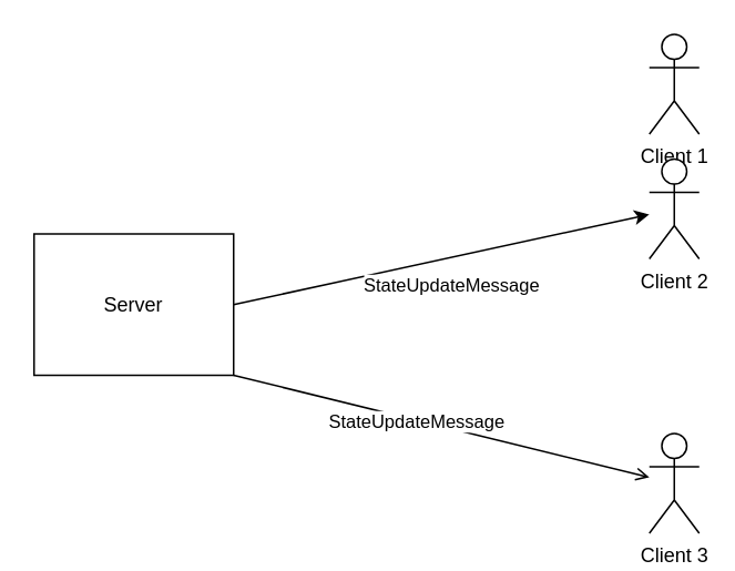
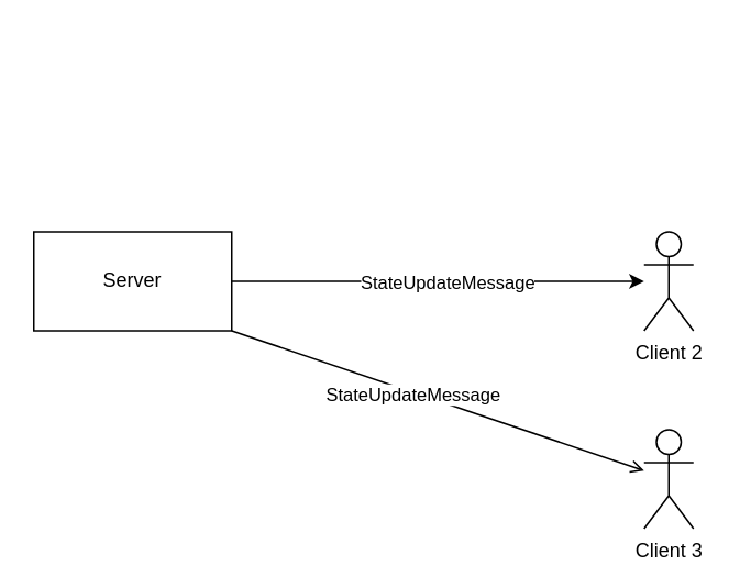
  <mxCell id="0" />
  <mxCell id="1" parent="0" />
- <mxCell id="2" value="Server" style="rounded=0;whiteSpace=wrap;html=1;" vertex="1" parent="1"><mxGeometry x="20" y="140" width="120" height="85" as="geometry" /></mxCell>
- <mxCell id="3" value="Client 1" style="shape=umlActor;verticalLabelPosition=bottom;verticalAlign=top;html=1;outlineConnect=0;" vertex="1" parent="1"><mxGeometry x="390" y="20" width="30" height="60" as="geometry" /></mxCell>
- <mxCell id="4" value="Client 2" style="shape=umlActor;verticalLabelPosition=bottom;verticalAlign=top;html=1;outlineConnect=0;" vertex="1" parent="1"><mxGeometry x="390" y="95" width="30" height="60" as="geometry" /></mxCell>
+ <mxCell id="2" value="Server" style="rounded=0;whiteSpace=wrap;html=1;" vertex="1" parent="1"><mxGeometry x="20" y="140" width="120" height="60" as="geometry" /></mxCell>
+ <mxCell id="4" value="Client 2" style="shape=umlActor;verticalLabelPosition=bottom;verticalAlign=top;html=1;outlineConnect=0;" vertex="1" parent="1"><mxGeometry x="390" y="140" width="30" height="60" as="geometry" /></mxCell>
  <mxCell id="5" value="Client 3" style="shape=umlActor;verticalLabelPosition=bottom;verticalAlign=top;html=1;outlineConnect=0;" vertex="1" parent="1"><mxGeometry x="390" y="260" width="30" height="60" as="geometry" /></mxCell>
  <mxCell id="6" value="" style="endArrow=classic;html=1;rounded=0;exitX=1;exitY=0.5;exitDx=0;exitDy=0;" edge="1" parent="1" source="2" target="4"><mxGeometry width="50" height="50" relative="1" as="geometry"><mxPoint x="90" y="430" as="sourcePoint" /><mxPoint x="140" y="380" as="targetPoint" /></mxGeometry></mxCell>
  <mxCell id="7" value="" style="endArrow=open;html=1;rounded=0;exitX=1;exitY=1;exitDx=0;exitDy=0;" edge="1" parent="1" source="2" target="5"><mxGeometry width="50" height="50" relative="1" as="geometry"><mxPoint x="360" y="220" as="sourcePoint" /><mxPoint x="610" y="220" as="targetPoint" /></mxGeometry></mxCell>
  <mxCell id="8" value="StateUpdateMessage" style="edgeLabel;html=1;align=center;verticalAlign=middle;resizable=0;points=[];" vertex="1" connectable="0" parent="7"><mxGeometry x="-0.12" y="-1" relative="1" as="geometry"><mxPoint as="offset" /></mxGeometry></mxCell>
  <mxCell id="9" value="StateUpdateMessage" style="edgeLabel;html=1;align=center;verticalAlign=middle;resizable=0;points=[];" vertex="1" connectable="0" parent="1"><mxGeometry x="270" y="170" as="geometry" /></mxCell>
